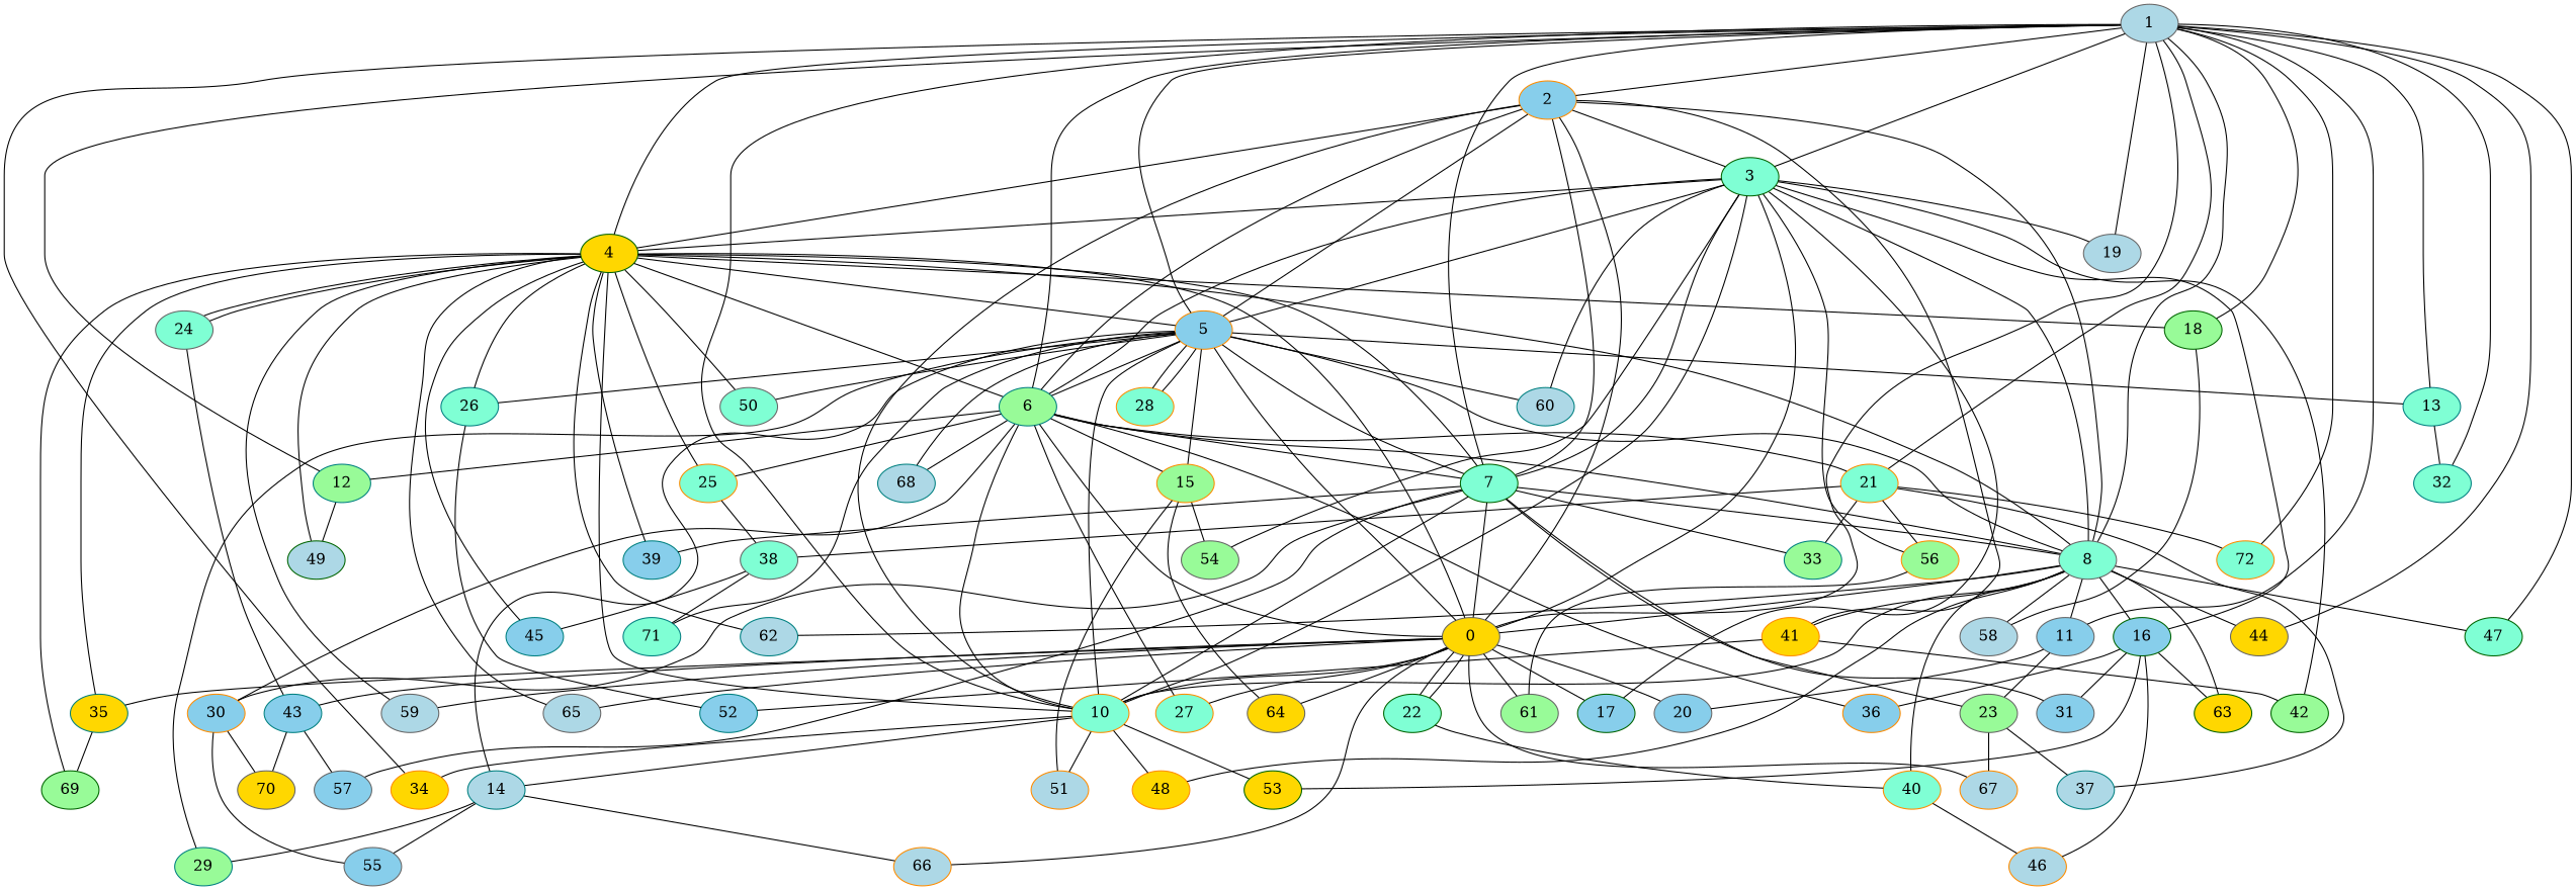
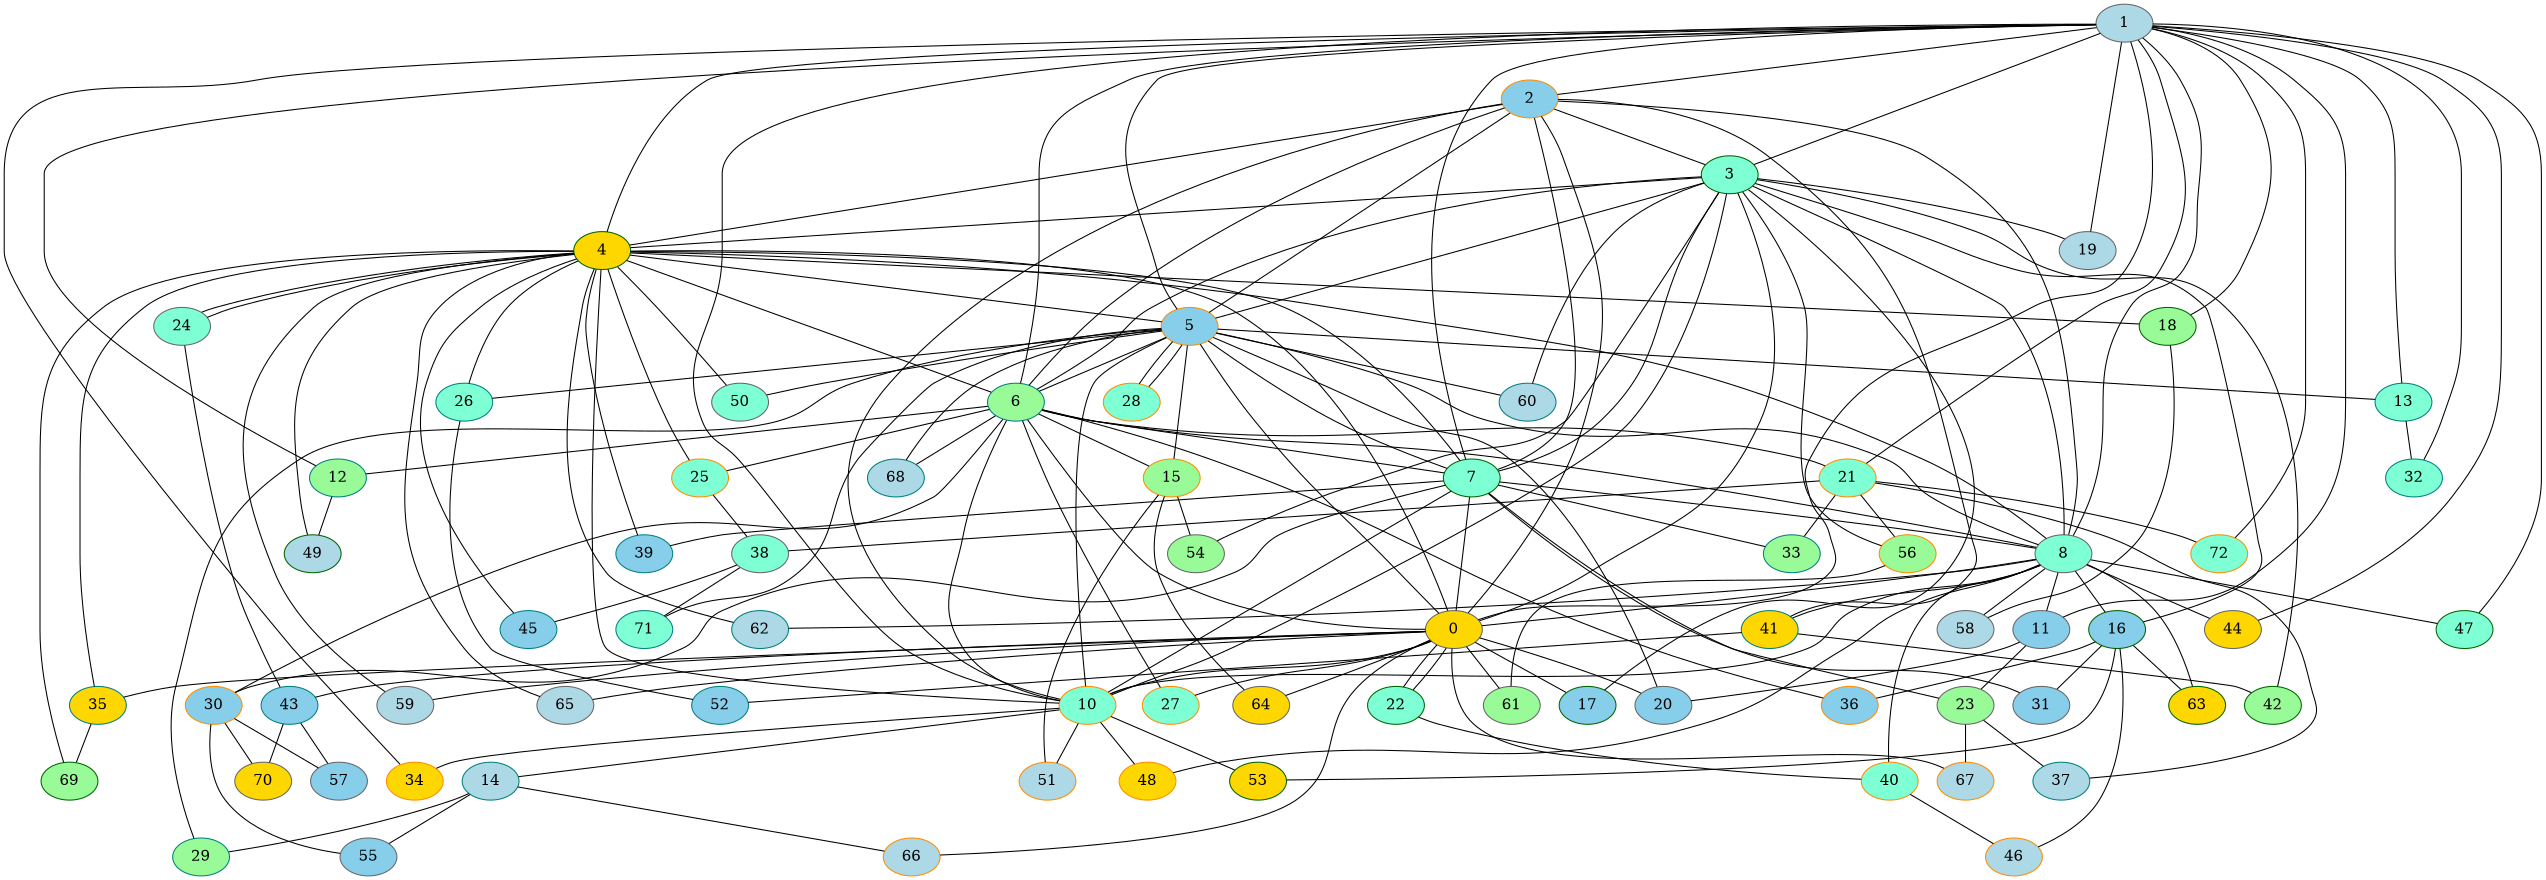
  graph {
    node [color=gray40 fillcolor=aquamarine style=filled]
    1 [fillcolor=lightblue]
    2 [color=darkorange fillcolor=skyblue]
    3 [color=darkgreen]
    4 [color=darkgreen fillcolor=gold]
    5 [color=darkorange fillcolor=skyblue]
    6 [color=teal fillcolor=palegreen]
    7 [color=darkgreen]
    8
    n9 [fillcolor=gold label=0]
    10 [color=darkorange]
    11 [fillcolor=skyblue]
    12 [color=teal fillcolor=palegreen]
    13 [color=teal]
    18 [color=darkgreen fillcolor=palegreen]
    19 [fillcolor=lightblue]
    21 [color=darkorange]
    32 [color=teal]
    34 [color=darkorange fillcolor=gold]
    44 [fillcolor=gold]
    47 [color=darkgreen]
    72 [color=darkorange]
-   41 [color=darkorange fillcolor=gold]
+   41 [color=teal fillcolor=gold]
    16 [color=darkgreen fillcolor=skyblue]
    17 [color=darkgreen fillcolor=skyblue]
    42 [color=darkgreen fillcolor=palegreen]
    54 [fillcolor=palegreen]
    56 [color=darkorange fillcolor=palegreen]
    60 [color=teal fillcolor=lightblue]
    24
    25 [color=darkorange]
    26 [color=teal]
    35 [color=teal fillcolor=gold]
    39 [color=teal fillcolor=skyblue]
    45 [color=teal fillcolor=skyblue]
    49 [color=darkgreen fillcolor=lightblue]
    50
    59 [fillcolor=lightblue]
    62 [color=teal fillcolor=lightblue]
    65 [fillcolor=lightblue]
    69 [color=darkgreen fillcolor=palegreen]
    14 [color=teal fillcolor=lightblue]
    15 [color=darkorange fillcolor=palegreen]
    28 [color=darkorange]
    29 [color=teal fillcolor=palegreen]
    68 [color=teal fillcolor=lightblue]
    71 [color=teal]
    27 [color=darkorange]
    30 [color=darkorange fillcolor=skyblue]
    36 [color=darkorange fillcolor=skyblue]
    23 [fillcolor=palegreen]
    31 [fillcolor=skyblue]
    33 [color=teal fillcolor=palegreen]
    57 [fillcolor=skyblue]
    40 [color=darkorange]
    48 [color=darkorange fillcolor=gold]
    58 [fillcolor=lightblue]
    63 [color=darkgreen fillcolor=gold]
    20 [fillcolor=skyblue]
    22 [color=darkgreen]
    43 [color=teal fillcolor=skyblue]
    61 [fillcolor=palegreen]
    64 [fillcolor=gold]
    66 [color=darkorange fillcolor=lightblue]
    67 [color=darkorange fillcolor=lightblue]
    51 [color=darkorange fillcolor=lightblue]
    53 [color=darkgreen fillcolor=gold]
    37 [color=teal fillcolor=lightblue]
    38
    52 [color=teal fillcolor=skyblue]
    46 [color=darkorange fillcolor=lightblue]
    55 [fillcolor=skyblue]
    70 [fillcolor=gold]
    1 -- 2
    1 -- 3
    1 -- 4
    1 -- 5
    1 -- 6
    1 -- 7
    1 -- 8
    1 -- n9
    1 -- 10
    1 -- 11
    1 -- 12
    1 -- 13
    1 -- 18
    1 -- 19
    1 -- 21
    1 -- 32
    1 -- 34
    1 -- 44
    1 -- 47
    1 -- 72
    2 -- 3
    2 -- 4
    2 -- 5
    2 -- 6
    2 -- 7
    2 -- 8
    2 -- n9
    2 -- 10
    2 -- 41
    3 -- 4
    3 -- 5
    3 -- 6
    3 -- 7
    3 -- 8
    3 -- n9
    3 -- 10
    3 -- 19
    3 -- 16
    3 -- 17
    3 -- 42
    3 -- 54
    3 -- 56
    3 -- 60
    4 -- 5
    4 -- 6
    4 -- 7
    4 -- 8
    4 -- n9
    4 -- 10
    4 -- 18
    4 -- 24
    4 -- 24
    4 -- 25
    4 -- 26
    4 -- 35
    4 -- 39
    4 -- 45
    4 -- 49
    4 -- 50
    4 -- 59
    4 -- 62
    4 -- 65
    4 -- 69
    5 -- 6
    5 -- 7
    5 -- 8
    5 -- n9
    5 -- 10
    5 -- 13
    5 -- 60
    5 -- 26
    5 -- 50
-   5 -- 14
+   5 -- 20
    5 -- 15
    5 -- 28
    5 -- 28
    5 -- 29
    5 -- 68
    5 -- 71
    6 -- 7
    6 -- 8
    6 -- n9
    6 -- 10
    6 -- 12
    6 -- 21
    6 -- 25
    6 -- 15
    6 -- 68
    6 -- 27
    6 -- 30
    6 -- 36
    7 -- 8
    7 -- n9
    7 -- 10
    7 -- 39
    7 -- 30
    7 -- 23
    7 -- 31
    7 -- 33
-   7 -- 57
+   30 -- 57
    8 -- n9
    8 -- 10
    8 -- 11
    8 -- 44
    8 -- 47
    8 -- 41
    8 -- 16
    8 -- 62
    8 -- 40
    8 -- 48
    8 -- 58
    8 -- 63
    n9 -- 10
    n9 -- 17
    n9 -- 35
    n9 -- 59
    n9 -- 65
    n9 -- 27
    n9 -- 20
    n9 -- 22
    n9 -- 22
    n9 -- 43
    n9 -- 61
    n9 -- 64
    n9 -- 66
    n9 -- 67
    10 -- 34
    10 -- 14
    10 -- 48
    10 -- 51
    10 -- 53
    11 -- 23
    11 -- 20
    12 -- 49
    13 -- 32
    18 -- 58
    21 -- 72
    21 -- 56
    21 -- 33
    21 -- 37
    21 -- 38
    41 -- 42
    41 -- 52
    16 -- 36
    16 -- 31
    16 -- 63
    16 -- 53
    16 -- 46
    56 -- 61
    24 -- 43
    25 -- 38
    26 -- 52
    35 -- 69
    14 -- 29
    14 -- 66
    14 -- 55
    15 -- 54
    15 -- 64
    15 -- 51
    30 -- 55
    30 -- 70
    23 -- 67
    23 -- 37
    40 -- 46
    22 -- 40
    43 -- 57
    43 -- 70
    38 -- 45
    38 -- 71
  }
